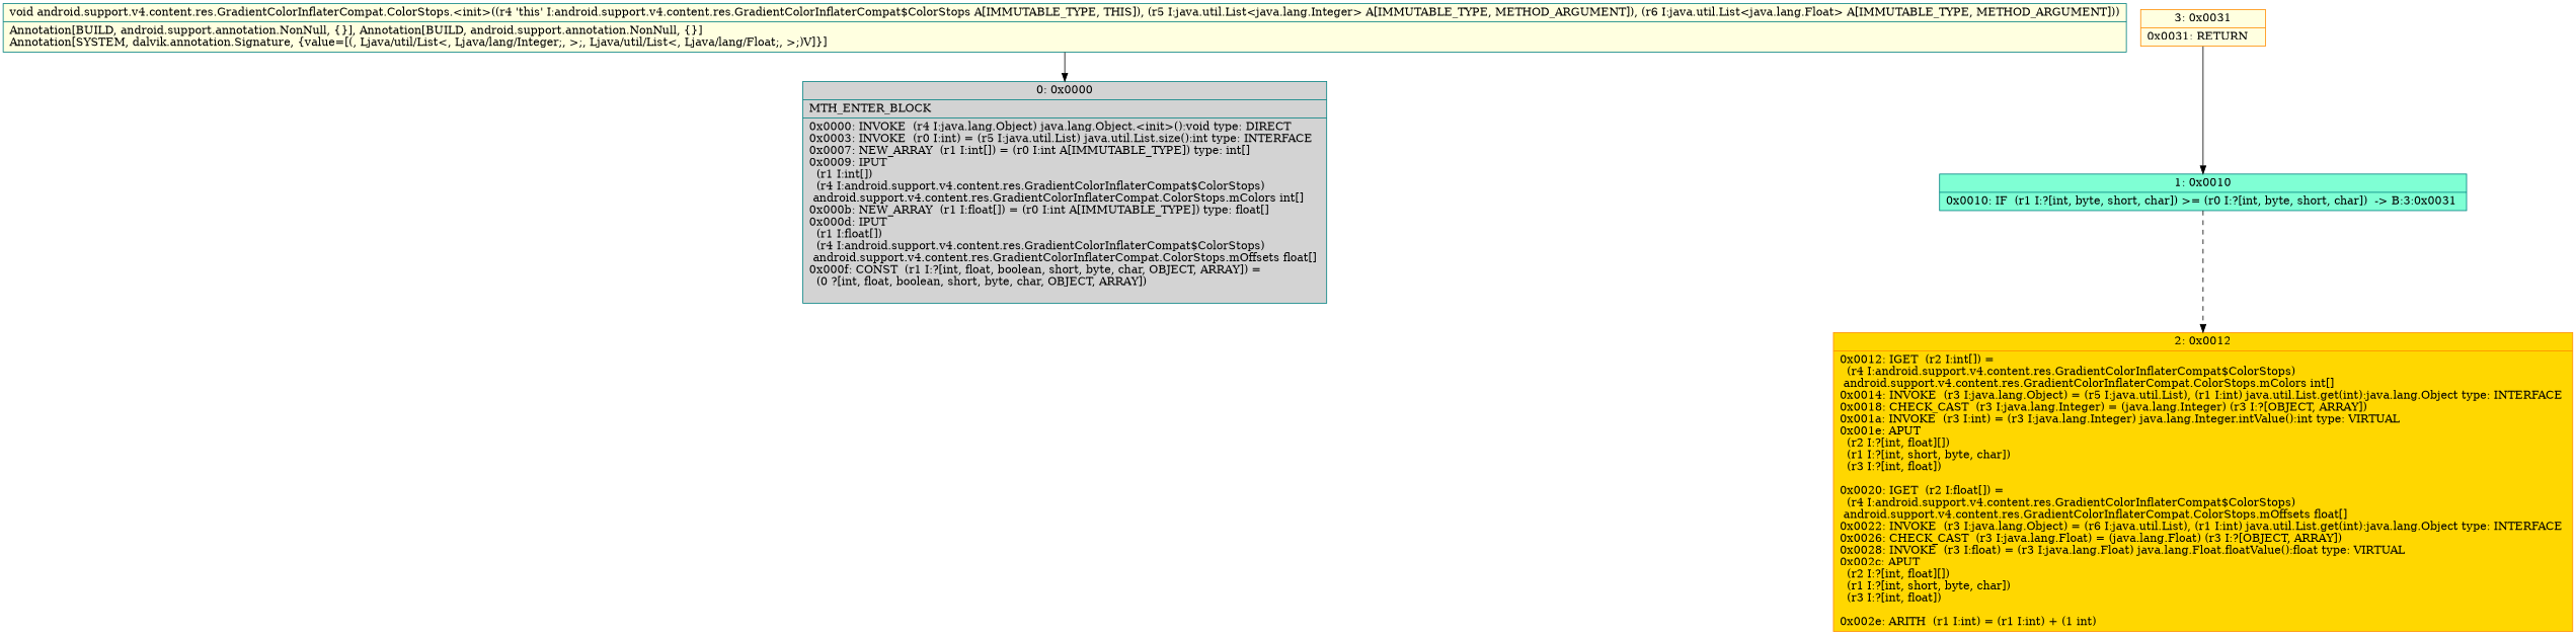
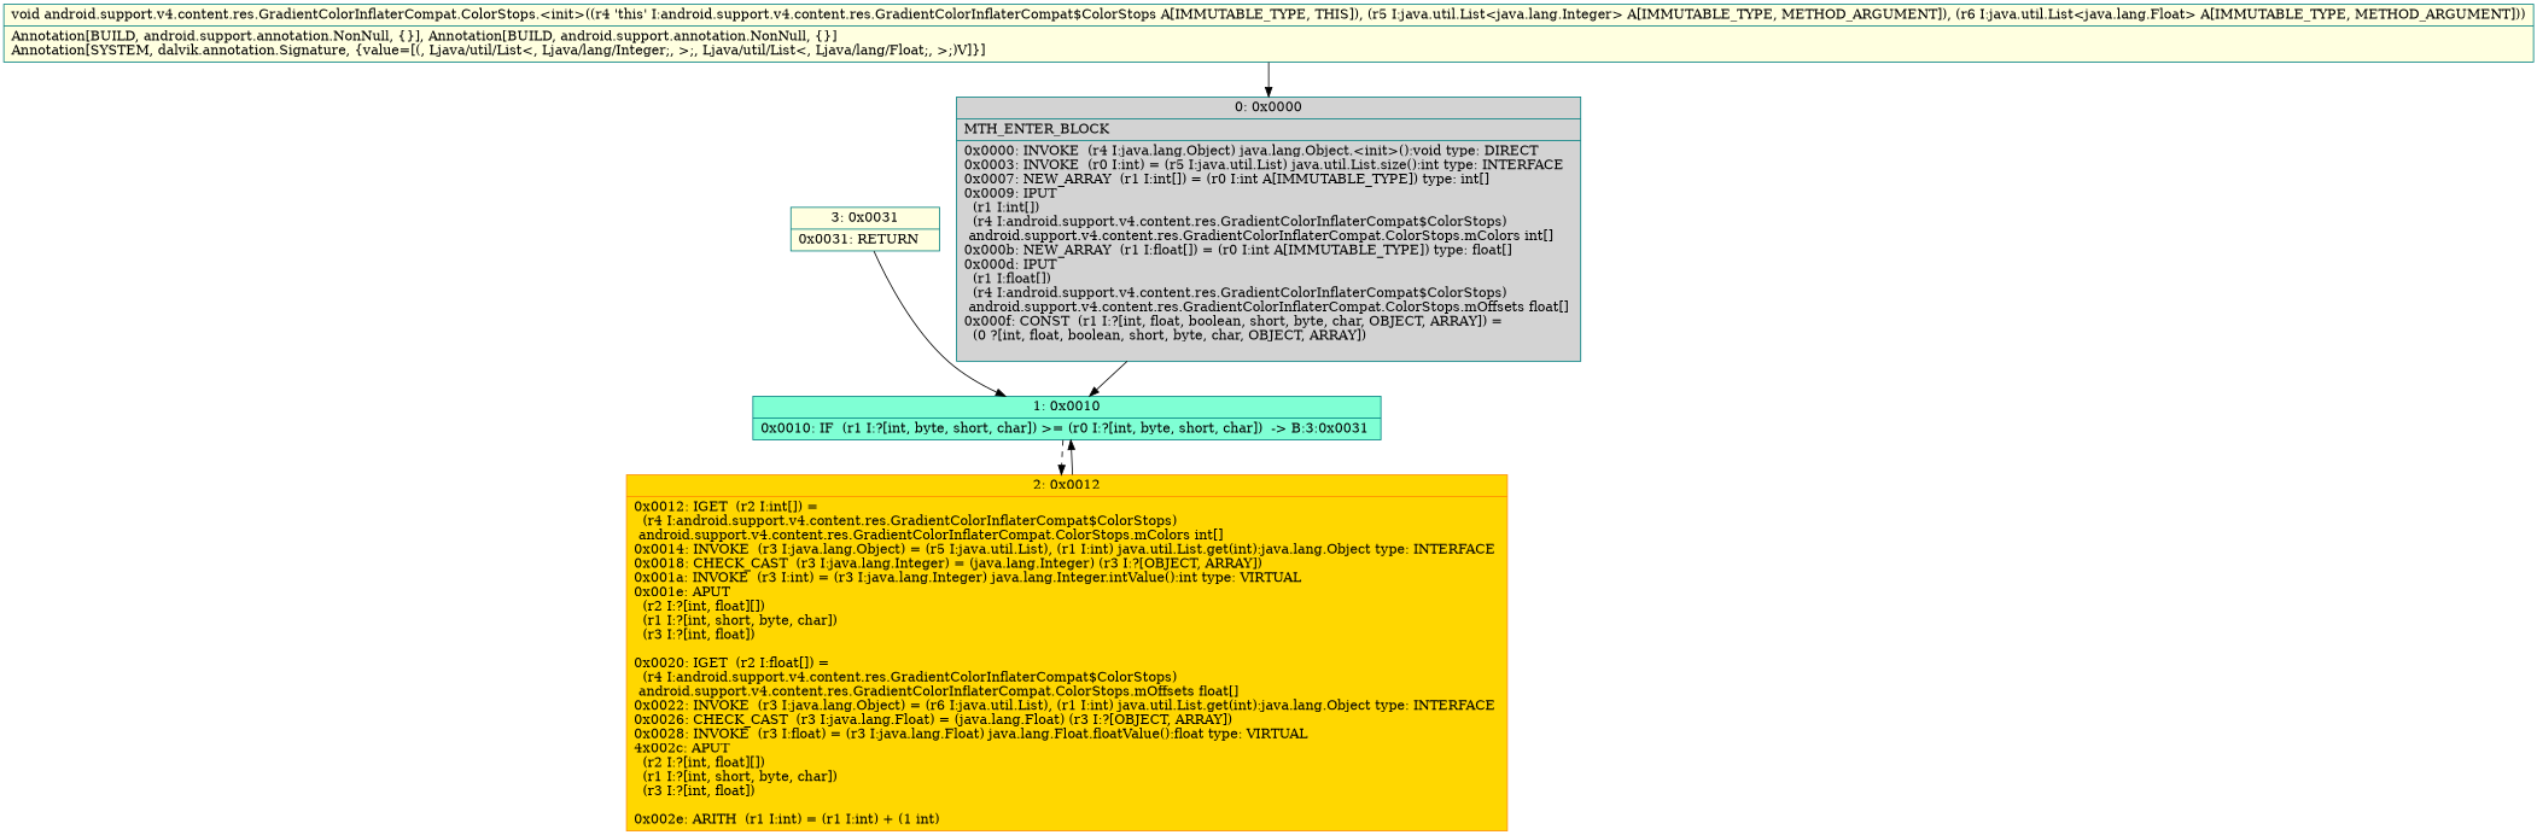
  digraph {
    node [color=teal fillcolor=lightyellow shape=record style=filled]
    n1 [fillcolor=lightgrey label="{0\:\ 0x0000|MTH_ENTER_BLOCK\l|0x0000: INVOKE  (r4 I:java.lang.Object) java.lang.Object.\<init\>():void type: DIRECT \l0x0003: INVOKE  (r0 I:int) = (r5 I:java.util.List) java.util.List.size():int type: INTERFACE \l0x0007: NEW_ARRAY  (r1 I:int[]) = (r0 I:int A[IMMUTABLE_TYPE]) type: int[] \l0x0009: IPUT  \l  (r1 I:int[])\l  (r4 I:android.support.v4.content.res.GradientColorInflaterCompat$ColorStops)\l android.support.v4.content.res.GradientColorInflaterCompat.ColorStops.mColors int[] \l0x000b: NEW_ARRAY  (r1 I:float[]) = (r0 I:int A[IMMUTABLE_TYPE]) type: float[] \l0x000d: IPUT  \l  (r1 I:float[])\l  (r4 I:android.support.v4.content.res.GradientColorInflaterCompat$ColorStops)\l android.support.v4.content.res.GradientColorInflaterCompat.ColorStops.mOffsets float[] \l0x000f: CONST  (r1 I:?[int, float, boolean, short, byte, char, OBJECT, ARRAY]) = \l  (0 ?[int, float, boolean, short, byte, char, OBJECT, ARRAY])\l \l}"]
    n2 [fillcolor=aquamarine label="{1\:\ 0x0010|0x0010: IF  (r1 I:?[int, byte, short, char]) \>= (r0 I:?[int, byte, short, char])  \-\> B:3:0x0031 \l}"]
-   n3 [color=darkorange fillcolor=gold label="{2\:\ 0x0012|0x0012: IGET  (r2 I:int[]) = \l  (r4 I:android.support.v4.content.res.GradientColorInflaterCompat$ColorStops)\l android.support.v4.content.res.GradientColorInflaterCompat.ColorStops.mColors int[] \l0x0014: INVOKE  (r3 I:java.lang.Object) = (r5 I:java.util.List), (r1 I:int) java.util.List.get(int):java.lang.Object type: INTERFACE \l0x0018: CHECK_CAST  (r3 I:java.lang.Integer) = (java.lang.Integer) (r3 I:?[OBJECT, ARRAY]) \l0x001a: INVOKE  (r3 I:int) = (r3 I:java.lang.Integer) java.lang.Integer.intValue():int type: VIRTUAL \l0x001e: APUT  \l  (r2 I:?[int, float][])\l  (r1 I:?[int, short, byte, char])\l  (r3 I:?[int, float])\l \l0x0020: IGET  (r2 I:float[]) = \l  (r4 I:android.support.v4.content.res.GradientColorInflaterCompat$ColorStops)\l android.support.v4.content.res.GradientColorInflaterCompat.ColorStops.mOffsets float[] \l0x0022: INVOKE  (r3 I:java.lang.Object) = (r6 I:java.util.List), (r1 I:int) java.util.List.get(int):java.lang.Object type: INTERFACE \l0x0026: CHECK_CAST  (r3 I:java.lang.Float) = (java.lang.Float) (r3 I:?[OBJECT, ARRAY]) \l0x0028: INVOKE  (r3 I:float) = (r3 I:java.lang.Float) java.lang.Float.floatValue():float type: VIRTUAL \l0x002c: APUT  \l  (r2 I:?[int, float][])\l  (r1 I:?[int, short, byte, char])\l  (r3 I:?[int, float])\l \l0x002e: ARITH  (r1 I:int) = (r1 I:int) + (1 int) \l}"]
-   n4 [color=darkorange label="{3\:\ 0x0031|0x0031: RETURN   \l}"]
+   n3 [color=darkorange fillcolor=gold label="{2\:\ 0x0012|0x0012: IGET  (r2 I:int[]) = \l  (r4 I:android.support.v4.content.res.GradientColorInflaterCompat$ColorStops)\l android.support.v4.content.res.GradientColorInflaterCompat.ColorStops.mColors int[] \l0x0014: INVOKE  (r3 I:java.lang.Object) = (r5 I:java.util.List), (r1 I:int) java.util.List.get(int):java.lang.Object type: INTERFACE \l0x0018: CHECK_CAST  (r3 I:java.lang.Integer) = (java.lang.Integer) (r3 I:?[OBJECT, ARRAY]) \l0x001a: INVOKE  (r3 I:int) = (r3 I:java.lang.Integer) java.lang.Integer.intValue():int type: VIRTUAL \l0x001e: APUT  \l  (r2 I:?[int, float][])\l  (r1 I:?[int, short, byte, char])\l  (r3 I:?[int, float])\l \l0x0020: IGET  (r2 I:float[]) = \l  (r4 I:android.support.v4.content.res.GradientColorInflaterCompat$ColorStops)\l android.support.v4.content.res.GradientColorInflaterCompat.ColorStops.mOffsets float[] \l0x0022: INVOKE  (r3 I:java.lang.Object) = (r6 I:java.util.List), (r1 I:int) java.util.List.get(int):java.lang.Object type: INTERFACE \l0x0026: CHECK_CAST  (r3 I:java.lang.Float) = (java.lang.Float) (r3 I:?[OBJECT, ARRAY]) \l0x0028: INVOKE  (r3 I:float) = (r3 I:java.lang.Float) java.lang.Float.floatValue():float type: VIRTUAL \l4x002c: APUT  \l  (r2 I:?[int, float][])\l  (r1 I:?[int, short, byte, char])\l  (r3 I:?[int, float])\l \l0x002e: ARITH  (r1 I:int) = (r1 I:int) + (1 int) \l}"]
+   n4 [label="{3\:\ 0x0031|0x0031: RETURN   \l}"]
    n5 [label="{void android.support.v4.content.res.GradientColorInflaterCompat.ColorStops.\<init\>((r4 'this' I:android.support.v4.content.res.GradientColorInflaterCompat$ColorStops A[IMMUTABLE_TYPE, THIS]), (r5 I:java.util.List\<java.lang.Integer\> A[IMMUTABLE_TYPE, METHOD_ARGUMENT]), (r6 I:java.util.List\<java.lang.Float\> A[IMMUTABLE_TYPE, METHOD_ARGUMENT]))  | Annotation[BUILD, android.support.annotation.NonNull, \{\}], Annotation[BUILD, android.support.annotation.NonNull, \{\}]\lAnnotation[SYSTEM, dalvik.annotation.Signature, \{value=[(, Ljava\/util\/List\<, Ljava\/lang\/Integer;, \>;, Ljava\/util\/List\<, Ljava\/lang\/Float;, \>;)V]\}]\l}"]
+   n1 -> n2
    n2 -> n3 [style=dashed]
+   n3 -> n2
    n4 -> n2
    n5 -> n1
  }
